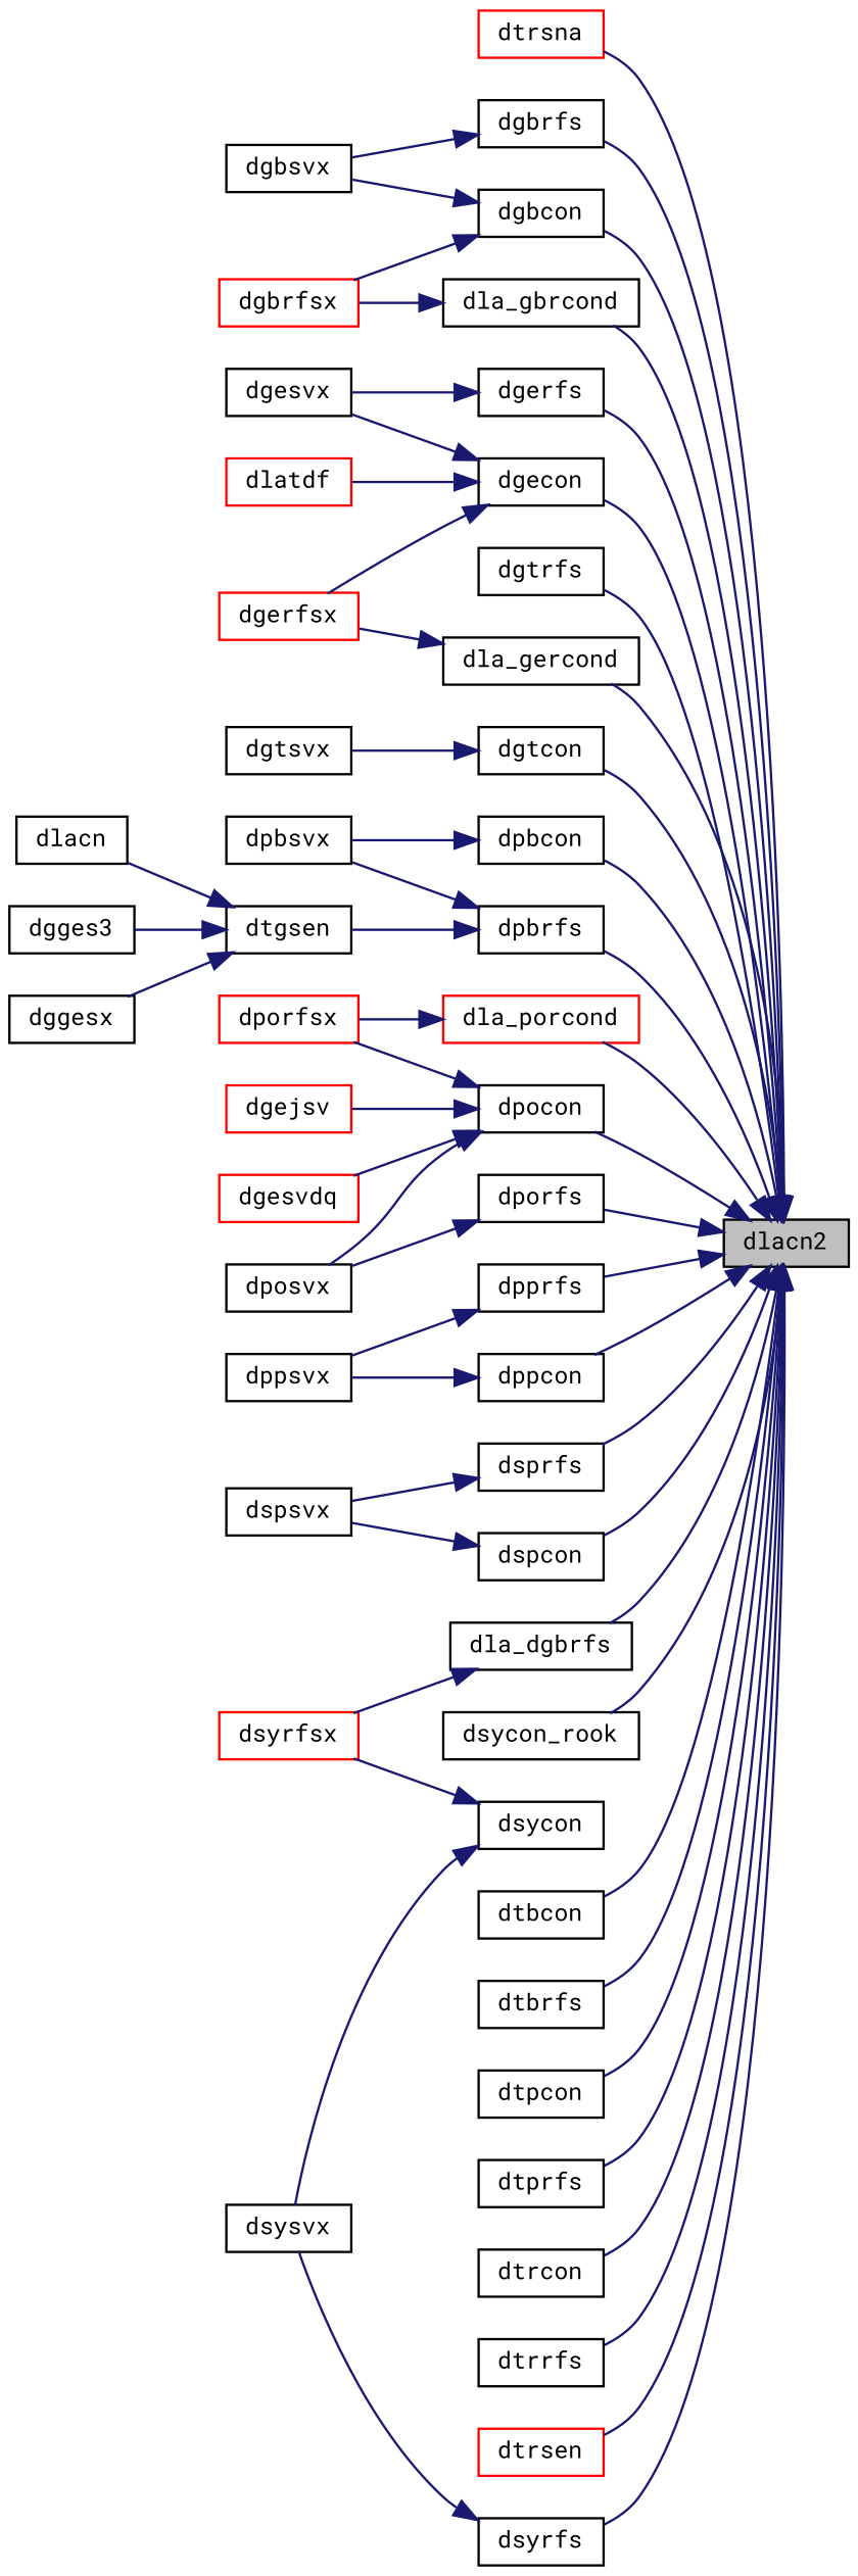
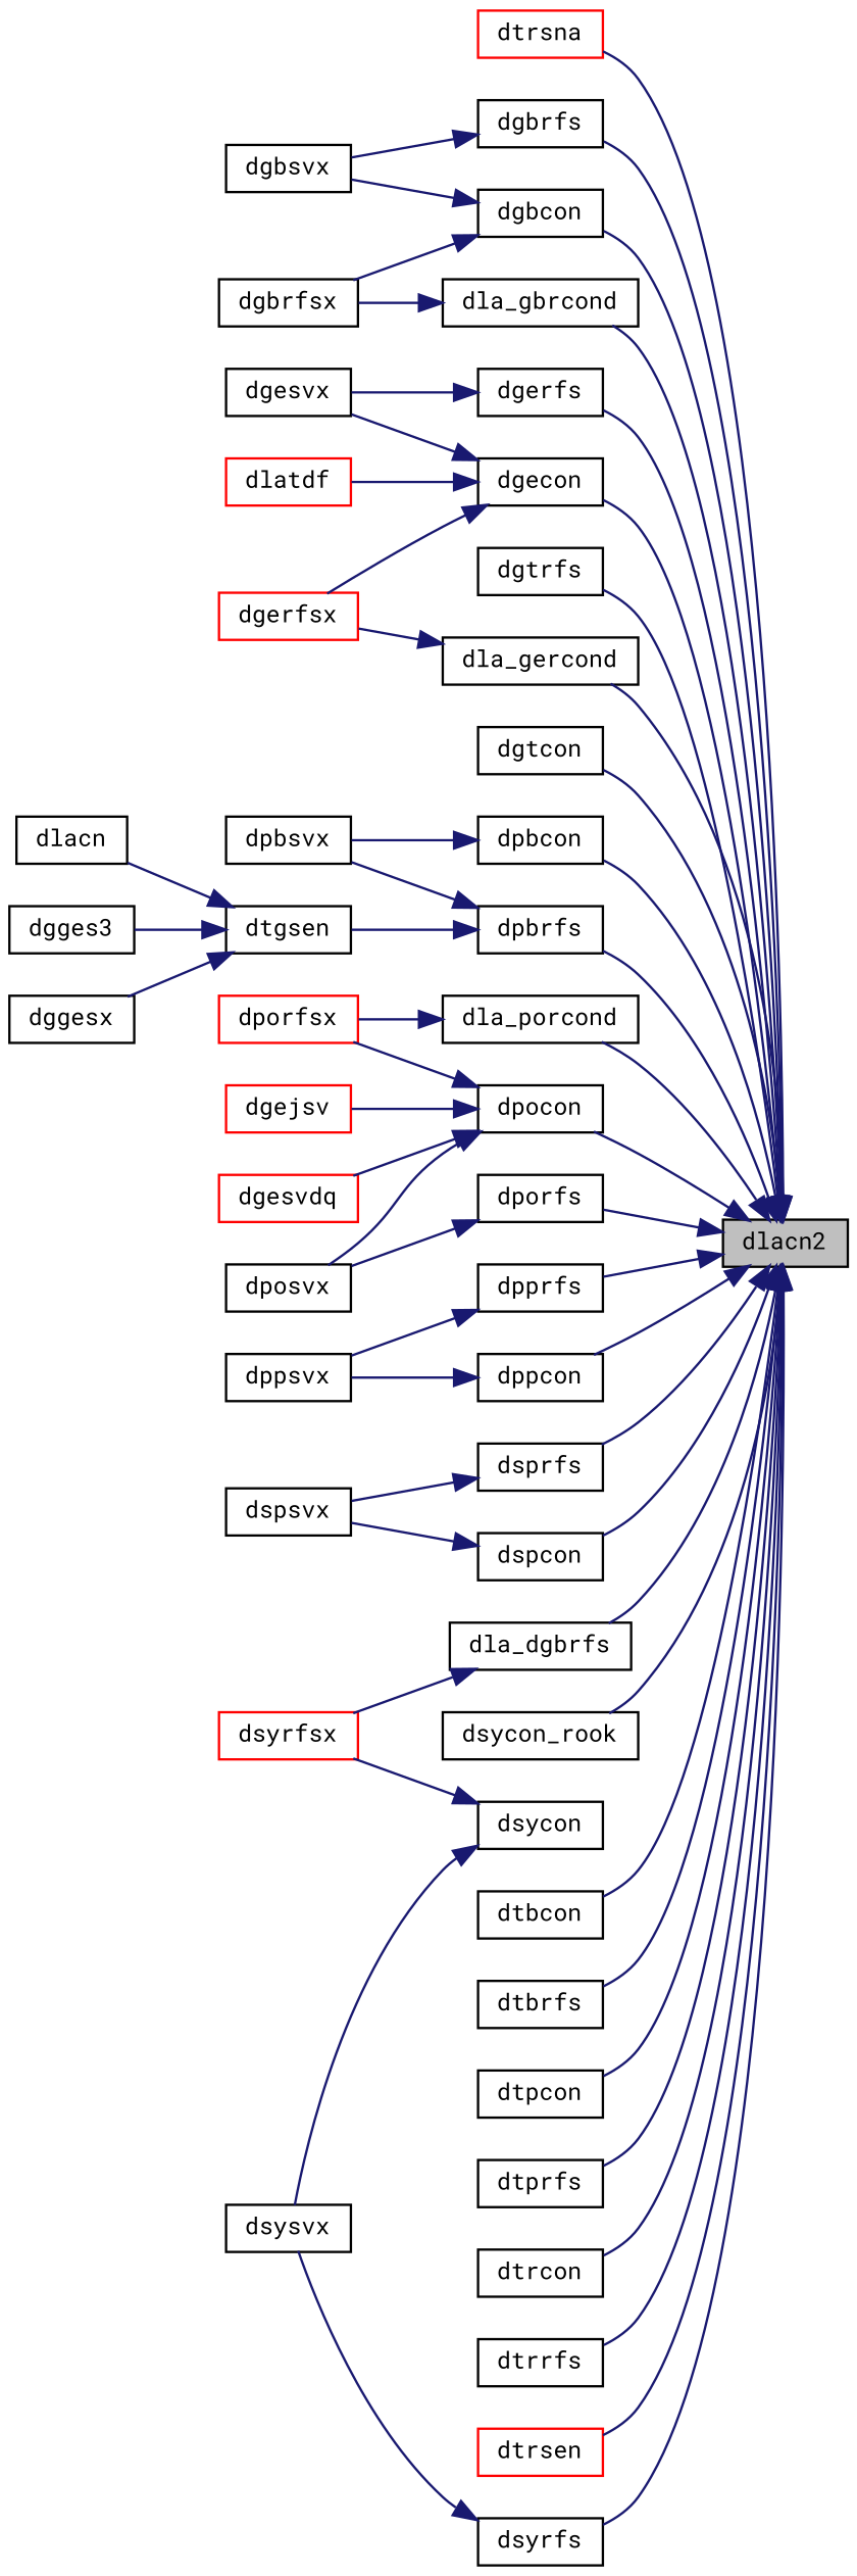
  digraph {
    fontname="Roboto Mono"
    rankdir=RL
    node [color=black fillcolor=white fontname="Roboto Mono" fontsize=10 shape=record style=filled]
    edge [color=midnightblue dir=back fontname="Roboto Mono" fontsize=10 labelfontname=Helvetica labelfontsize=10 style=solid]
    n1 [fillcolor=grey75 fontcolor=black height=0.2 label=dlacn2 width=0.4]
    n2 [height=0.2 label=dgbcon width=0.4]
    n3 [height=0.2 label=dgbrfs width=0.4]
    n4 [height=0.2 label=dgecon width=0.4]
    n5 [height=0.2 label=dgerfs width=0.4]
    n6 [height=0.2 label=dgtcon width=0.4]
    n7 [height=0.2 label=dgtrfs width=0.4]
    n8 [height=0.2 label=dla_gbrcond width=0.4]
    n9 [height=0.2 label=dla_gercond width=0.4]
-   n10 [color=red height=0.2 label=dla_porcond width=0.4]
+   n10 [height=0.2 label=dla_porcond width=0.4]
    n11 [height=0.2 label=dla_dgbrfs width=0.4]
    n12 [height=0.2 label=dpbcon width=0.4]
    n13 [height=0.2 label=dpbrfs width=0.4]
    n14 [height=0.2 label=dpocon width=0.4]
    n15 [height=0.2 label=dporfs width=0.4]
    n16 [height=0.2 label=dppcon width=0.4]
    n17 [height=0.2 label=dpprfs width=0.4]
    n18 [height=0.2 label=dspcon width=0.4]
    n19 [height=0.2 label=dsprfs width=0.4]
    n20 [height=0.2 label=dsycon_rook width=0.4]
    n21 [height=0.2 label=dsyrfs width=0.4]
    n22 [height=0.2 label=dtbcon width=0.4]
    n23 [height=0.2 label=dtbrfs width=0.4]
    n24 [height=0.2 label=dtpcon width=0.4]
    n25 [height=0.2 label=dtprfs width=0.4]
    n26 [height=0.2 label=dtrcon width=0.4]
    n27 [height=0.2 label=dtrrfs width=0.4]
    n28 [color=red height=0.2 label=dtrsen width=0.4]
    n29 [color=red height=0.2 label=dtrsna width=0.4]
-   n30 [color=red height=0.2 label=dgbrfsx width=0.4]
+   n30 [height=0.2 label=dgbrfsx width=0.4]
    n31 [height=0.2 label=dgbsvx width=0.4]
    n32 [color=red height=0.2 label=dgerfsx width=0.4]
    n33 [height=0.2 label=dgesvx width=0.4]
    n34 [color=red height=0.2 label=dlatdf width=0.4]
-   n35 [height=0.2 label=dgtsvx width=0.4]
    n36 [color=red height=0.2 label=dporfsx width=0.4]
    n37 [color=red height=0.2 label=dsyrfsx width=0.4]
    n38 [height=0.2 label=dpbsvx width=0.4]
    n39 [height=0.2 label=dtgsen width=0.4]
    n40 [color=red height=0.2 label=dgejsv width=0.4]
    n41 [color=red height=0.2 label=dgesvdq width=0.4]
    n42 [height=0.2 label=dposvx width=0.4]
    n43 [height=0.2 label=dppsvx width=0.4]
    n44 [height=0.2 label=dspsvx width=0.4]
    n45 [height=0.2 label=dsycon width=0.4]
    n46 [height=0.2 label=dsysvx width=0.4]
    n47 [height=0.2 label=dlacn width=0.4]
    n48 [height=0.2 label=dgges3 width=0.4]
    n49 [height=0.2 label=dggesx width=0.4]
    n1 -> n2
    n1 -> n3
    n1 -> n4
    n1 -> n5
    n1 -> n6
    n1 -> n7
    n1 -> n8
    n1 -> n9
    n1 -> n10
    n1 -> n11
    n1 -> n12
    n1 -> n13
    n1 -> n14
    n1 -> n15
    n1 -> n16
    n1 -> n17
    n1 -> n18
    n1 -> n19
    n1 -> n20
    n1 -> n21
    n1 -> n22
    n1 -> n23
    n1 -> n24
    n1 -> n25
    n1 -> n26
    n1 -> n27
    n1 -> n28
    n1 -> n29
    n2 -> n30
    n2 -> n31
    n3 -> n31
    n4 -> n32
    n4 -> n33
    n4 -> n34
    n5 -> n33
-   n6 -> n35
    n8 -> n30
    n9 -> n32
    n10 -> n36
    n11 -> n37
    n12 -> n38
    n13 -> n38
    n13 -> n39
    n14 -> n36
    n14 -> n40
    n14 -> n41
    n14 -> n42
    n15 -> n42
    n16 -> n43
    n17 -> n43
    n18 -> n44
    n19 -> n44
    n21 -> n46
    n39 -> n47
    n39 -> n48
    n39 -> n49
    n45 -> n37
    n45 -> n46
  }
